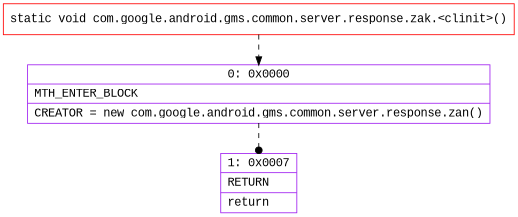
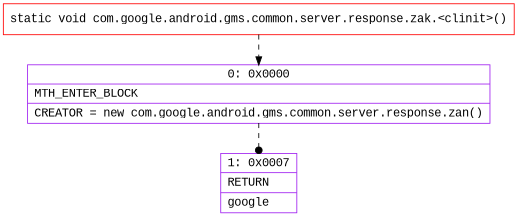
  digraph {
    fontname="Liberation Mono"
    node [shape=record color=purple fontname="Liberation Mono"]
    edge [style=dashed fontname="Liberation Mono"]
    n1 [label="{0\:\ 0x0000|MTH_ENTER_BLOCK\l|CREATOR = new com.google.android.gms.common.server.response.zan()\l}"]
-   n2 [label="{1\:\ 0x0007|RETURN\l|return\l}"]
+   n2 [label="{1\:\ 0x0007|RETURN\l|google\l}"]
    n3 [label="{static void com.google.android.gms.common.server.response.zak.\<clinit\>() }" color=red]
    n1 -> n2 [arrowhead=dot]
    n3 -> n1 [arrowhead=normal]
  }
